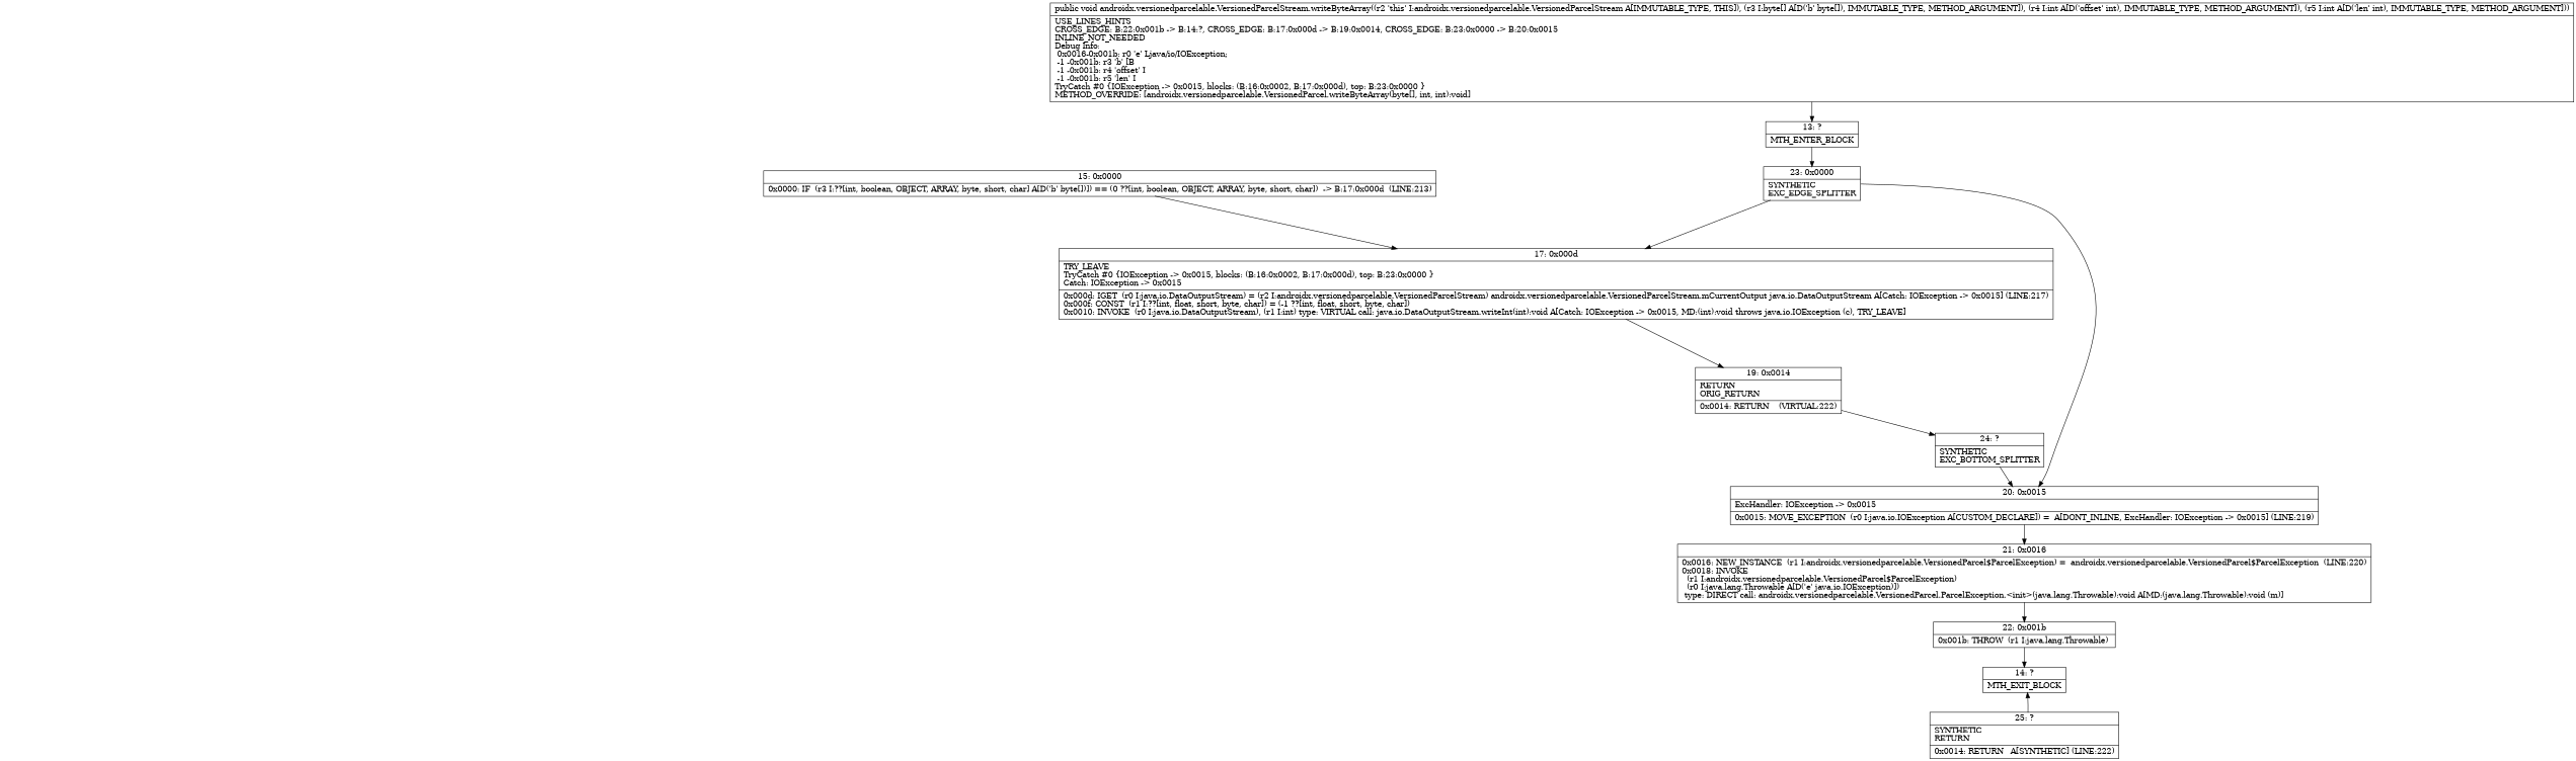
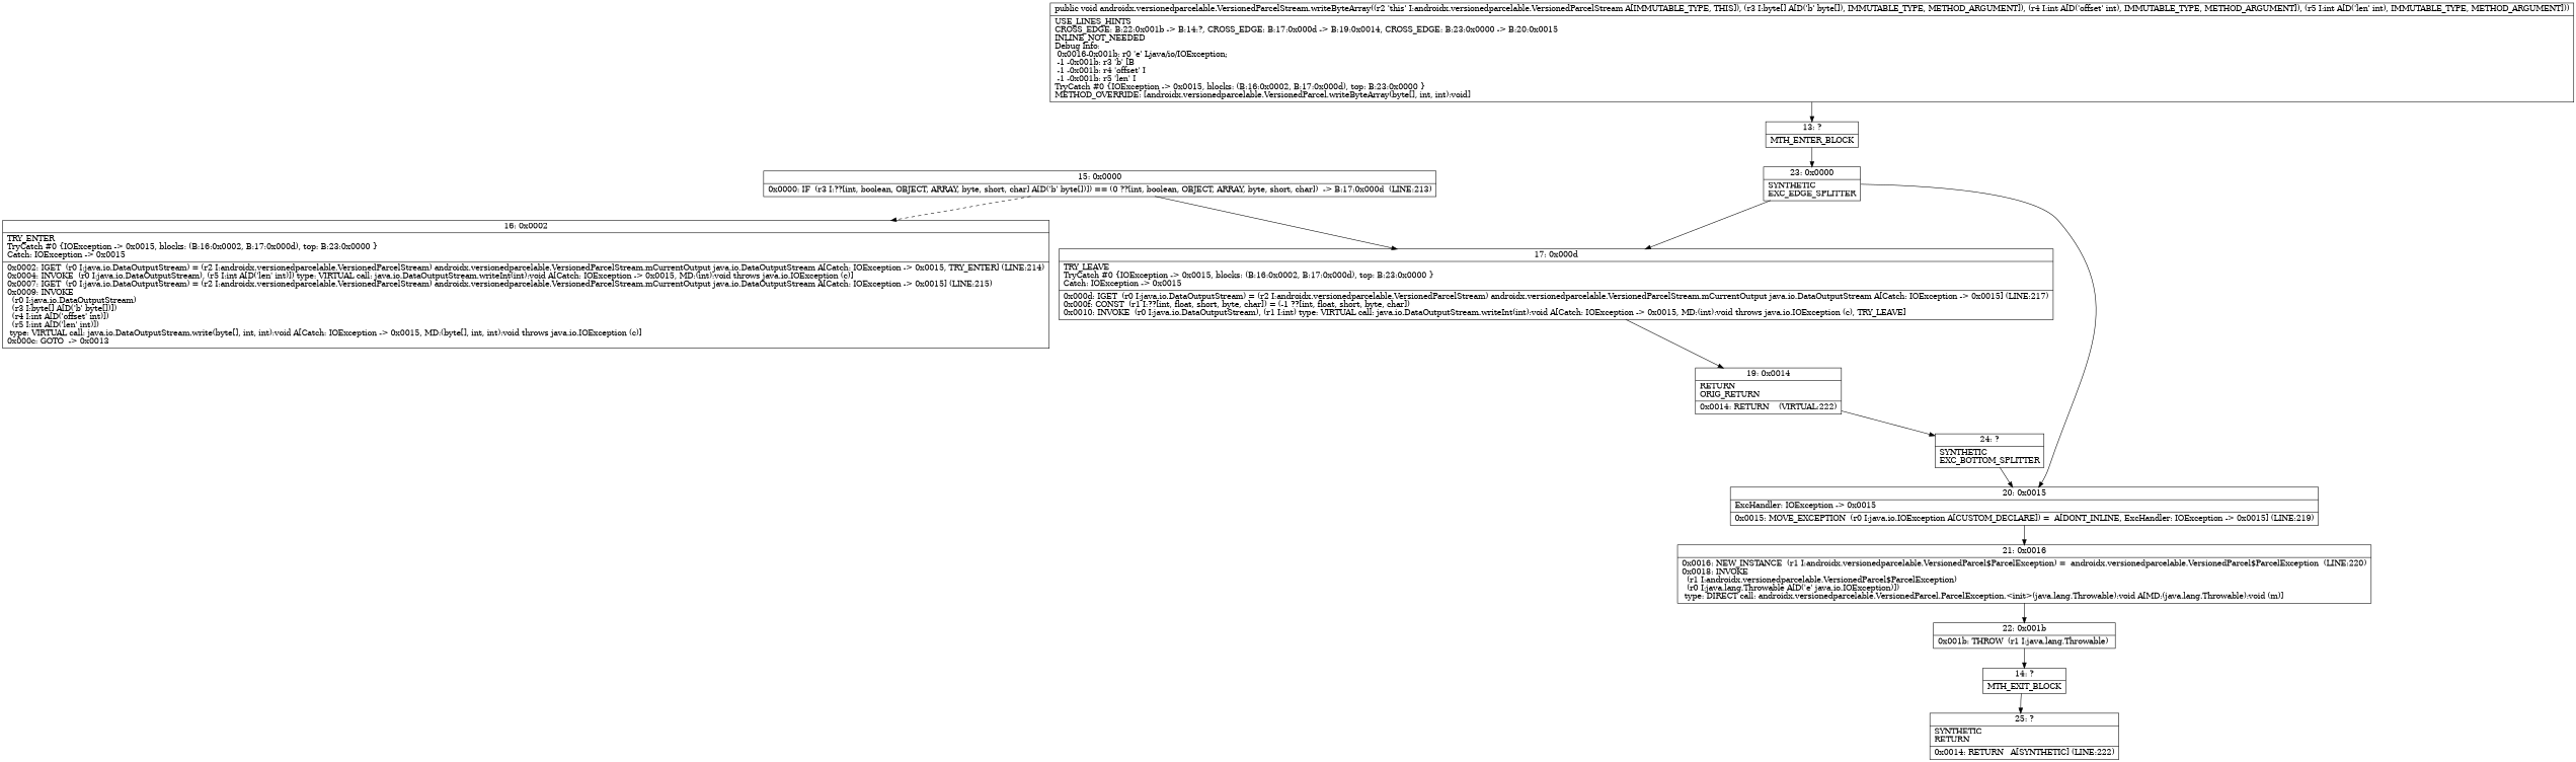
  digraph {
    node [shape=record]
    n1 [label="{13\:\ ?|MTH_ENTER_BLOCK\l}"]
    n2 [label="{23\:\ 0x0000|SYNTHETIC\lEXC_EDGE_SPLITTER\l}"]
    n3 [label="{20\:\ 0x0015|ExcHandler: IOException \-\> 0x0015\l|0x0015: MOVE_EXCEPTION  (r0 I:java.io.IOException A[CUSTOM_DECLARE]) =  A[DONT_INLINE, ExcHandler: IOException \-\> 0x0015] (LINE:219)\l}"]
    n4 [label="{17\:\ 0x000d|TRY_LEAVE\lTryCatch #0 \{IOException \-\> 0x0015, blocks: (B:16:0x0002, B:17:0x000d), top: B:23:0x0000 \}\lCatch: IOException \-\> 0x0015\l|0x000d: IGET  (r0 I:java.io.DataOutputStream) = (r2 I:androidx.versionedparcelable.VersionedParcelStream) androidx.versionedparcelable.VersionedParcelStream.mCurrentOutput java.io.DataOutputStream A[Catch: IOException \-\> 0x0015] (LINE:217)\l0x000f: CONST  (r1 I:??[int, float, short, byte, char]) = (\-1 ??[int, float, short, byte, char]) \l0x0010: INVOKE  (r0 I:java.io.DataOutputStream), (r1 I:int) type: VIRTUAL call: java.io.DataOutputStream.writeInt(int):void A[Catch: IOException \-\> 0x0015, MD:(int):void throws java.io.IOException (c), TRY_LEAVE]\l}"]
    n5 [label="{15\:\ 0x0000|0x0000: IF  (r3 I:??[int, boolean, OBJECT, ARRAY, byte, short, char] A[D('b' byte[])]) == (0 ??[int, boolean, OBJECT, ARRAY, byte, short, char])  \-\> B:17:0x000d  (LINE:213)\l}"]
+   n6 [label="{16\:\ 0x0002|TRY_ENTER\lTryCatch #0 \{IOException \-\> 0x0015, blocks: (B:16:0x0002, B:17:0x000d), top: B:23:0x0000 \}\lCatch: IOException \-\> 0x0015\l|0x0002: IGET  (r0 I:java.io.DataOutputStream) = (r2 I:androidx.versionedparcelable.VersionedParcelStream) androidx.versionedparcelable.VersionedParcelStream.mCurrentOutput java.io.DataOutputStream A[Catch: IOException \-\> 0x0015, TRY_ENTER] (LINE:214)\l0x0004: INVOKE  (r0 I:java.io.DataOutputStream), (r5 I:int A[D('len' int)]) type: VIRTUAL call: java.io.DataOutputStream.writeInt(int):void A[Catch: IOException \-\> 0x0015, MD:(int):void throws java.io.IOException (c)]\l0x0007: IGET  (r0 I:java.io.DataOutputStream) = (r2 I:androidx.versionedparcelable.VersionedParcelStream) androidx.versionedparcelable.VersionedParcelStream.mCurrentOutput java.io.DataOutputStream A[Catch: IOException \-\> 0x0015] (LINE:215)\l0x0009: INVOKE  \l  (r0 I:java.io.DataOutputStream)\l  (r3 I:byte[] A[D('b' byte[])])\l  (r4 I:int A[D('offset' int)])\l  (r5 I:int A[D('len' int)])\l type: VIRTUAL call: java.io.DataOutputStream.write(byte[], int, int):void A[Catch: IOException \-\> 0x0015, MD:(byte[], int, int):void throws java.io.IOException (c)]\l0x000c: GOTO  \-\> 0x0013 \l}"]
    n7 [label="{21\:\ 0x0016|0x0016: NEW_INSTANCE  (r1 I:androidx.versionedparcelable.VersionedParcel$ParcelException) =  androidx.versionedparcelable.VersionedParcel$ParcelException  (LINE:220)\l0x0018: INVOKE  \l  (r1 I:androidx.versionedparcelable.VersionedParcel$ParcelException)\l  (r0 I:java.lang.Throwable A[D('e' java.io.IOException)])\l type: DIRECT call: androidx.versionedparcelable.VersionedParcel.ParcelException.\<init\>(java.lang.Throwable):void A[MD:(java.lang.Throwable):void (m)]\l}"]
    n8 [label="{19\:\ 0x0014|RETURN\lORIG_RETURN\l|0x0014: RETURN    (VIRTUAL:222)\l}"]
    n9 [label="{25\:\ ?|SYNTHETIC\lRETURN\l|0x0014: RETURN   A[SYNTHETIC] (LINE:222)\l}"]
    n10 [label="{14\:\ ?|MTH_EXIT_BLOCK\l}"]
    n11 [label="{24\:\ ?|SYNTHETIC\lEXC_BOTTOM_SPLITTER\l}"]
    n12 [label="{22\:\ 0x001b|0x001b: THROW  (r1 I:java.lang.Throwable) \l}"]
    n13 [label="{public void androidx.versionedparcelable.VersionedParcelStream.writeByteArray((r2 'this' I:androidx.versionedparcelable.VersionedParcelStream A[IMMUTABLE_TYPE, THIS]), (r3 I:byte[] A[D('b' byte[]), IMMUTABLE_TYPE, METHOD_ARGUMENT]), (r4 I:int A[D('offset' int), IMMUTABLE_TYPE, METHOD_ARGUMENT]), (r5 I:int A[D('len' int), IMMUTABLE_TYPE, METHOD_ARGUMENT]))  | USE_LINES_HINTS\lCROSS_EDGE: B:22:0x001b \-\> B:14:?, CROSS_EDGE: B:17:0x000d \-\> B:19:0x0014, CROSS_EDGE: B:23:0x0000 \-\> B:20:0x0015\lINLINE_NOT_NEEDED\lDebug Info:\l  0x0016\-0x001b: r0 'e' Ljava\/io\/IOException;\l  \-1 \-0x001b: r3 'b' [B\l  \-1 \-0x001b: r4 'offset' I\l  \-1 \-0x001b: r5 'len' I\lTryCatch #0 \{IOException \-\> 0x0015, blocks: (B:16:0x0002, B:17:0x000d), top: B:23:0x0000 \}\lMETHOD_OVERRIDE: [androidx.versionedparcelable.VersionedParcel.writeByteArray(byte[], int, int):void]\l}"]
    n1 -> n2
    n2 -> n3
    n2 -> n4
    n3 -> n7
    n4 -> n8
    n5 -> n4
+   n5 -> n6 [style=dashed]
    n7 -> n12
    n8 -> n11
-   n9 -> n10
+   n10 -> n9
    n11 -> n3
    n12 -> n10
    n13 -> n1
  }
